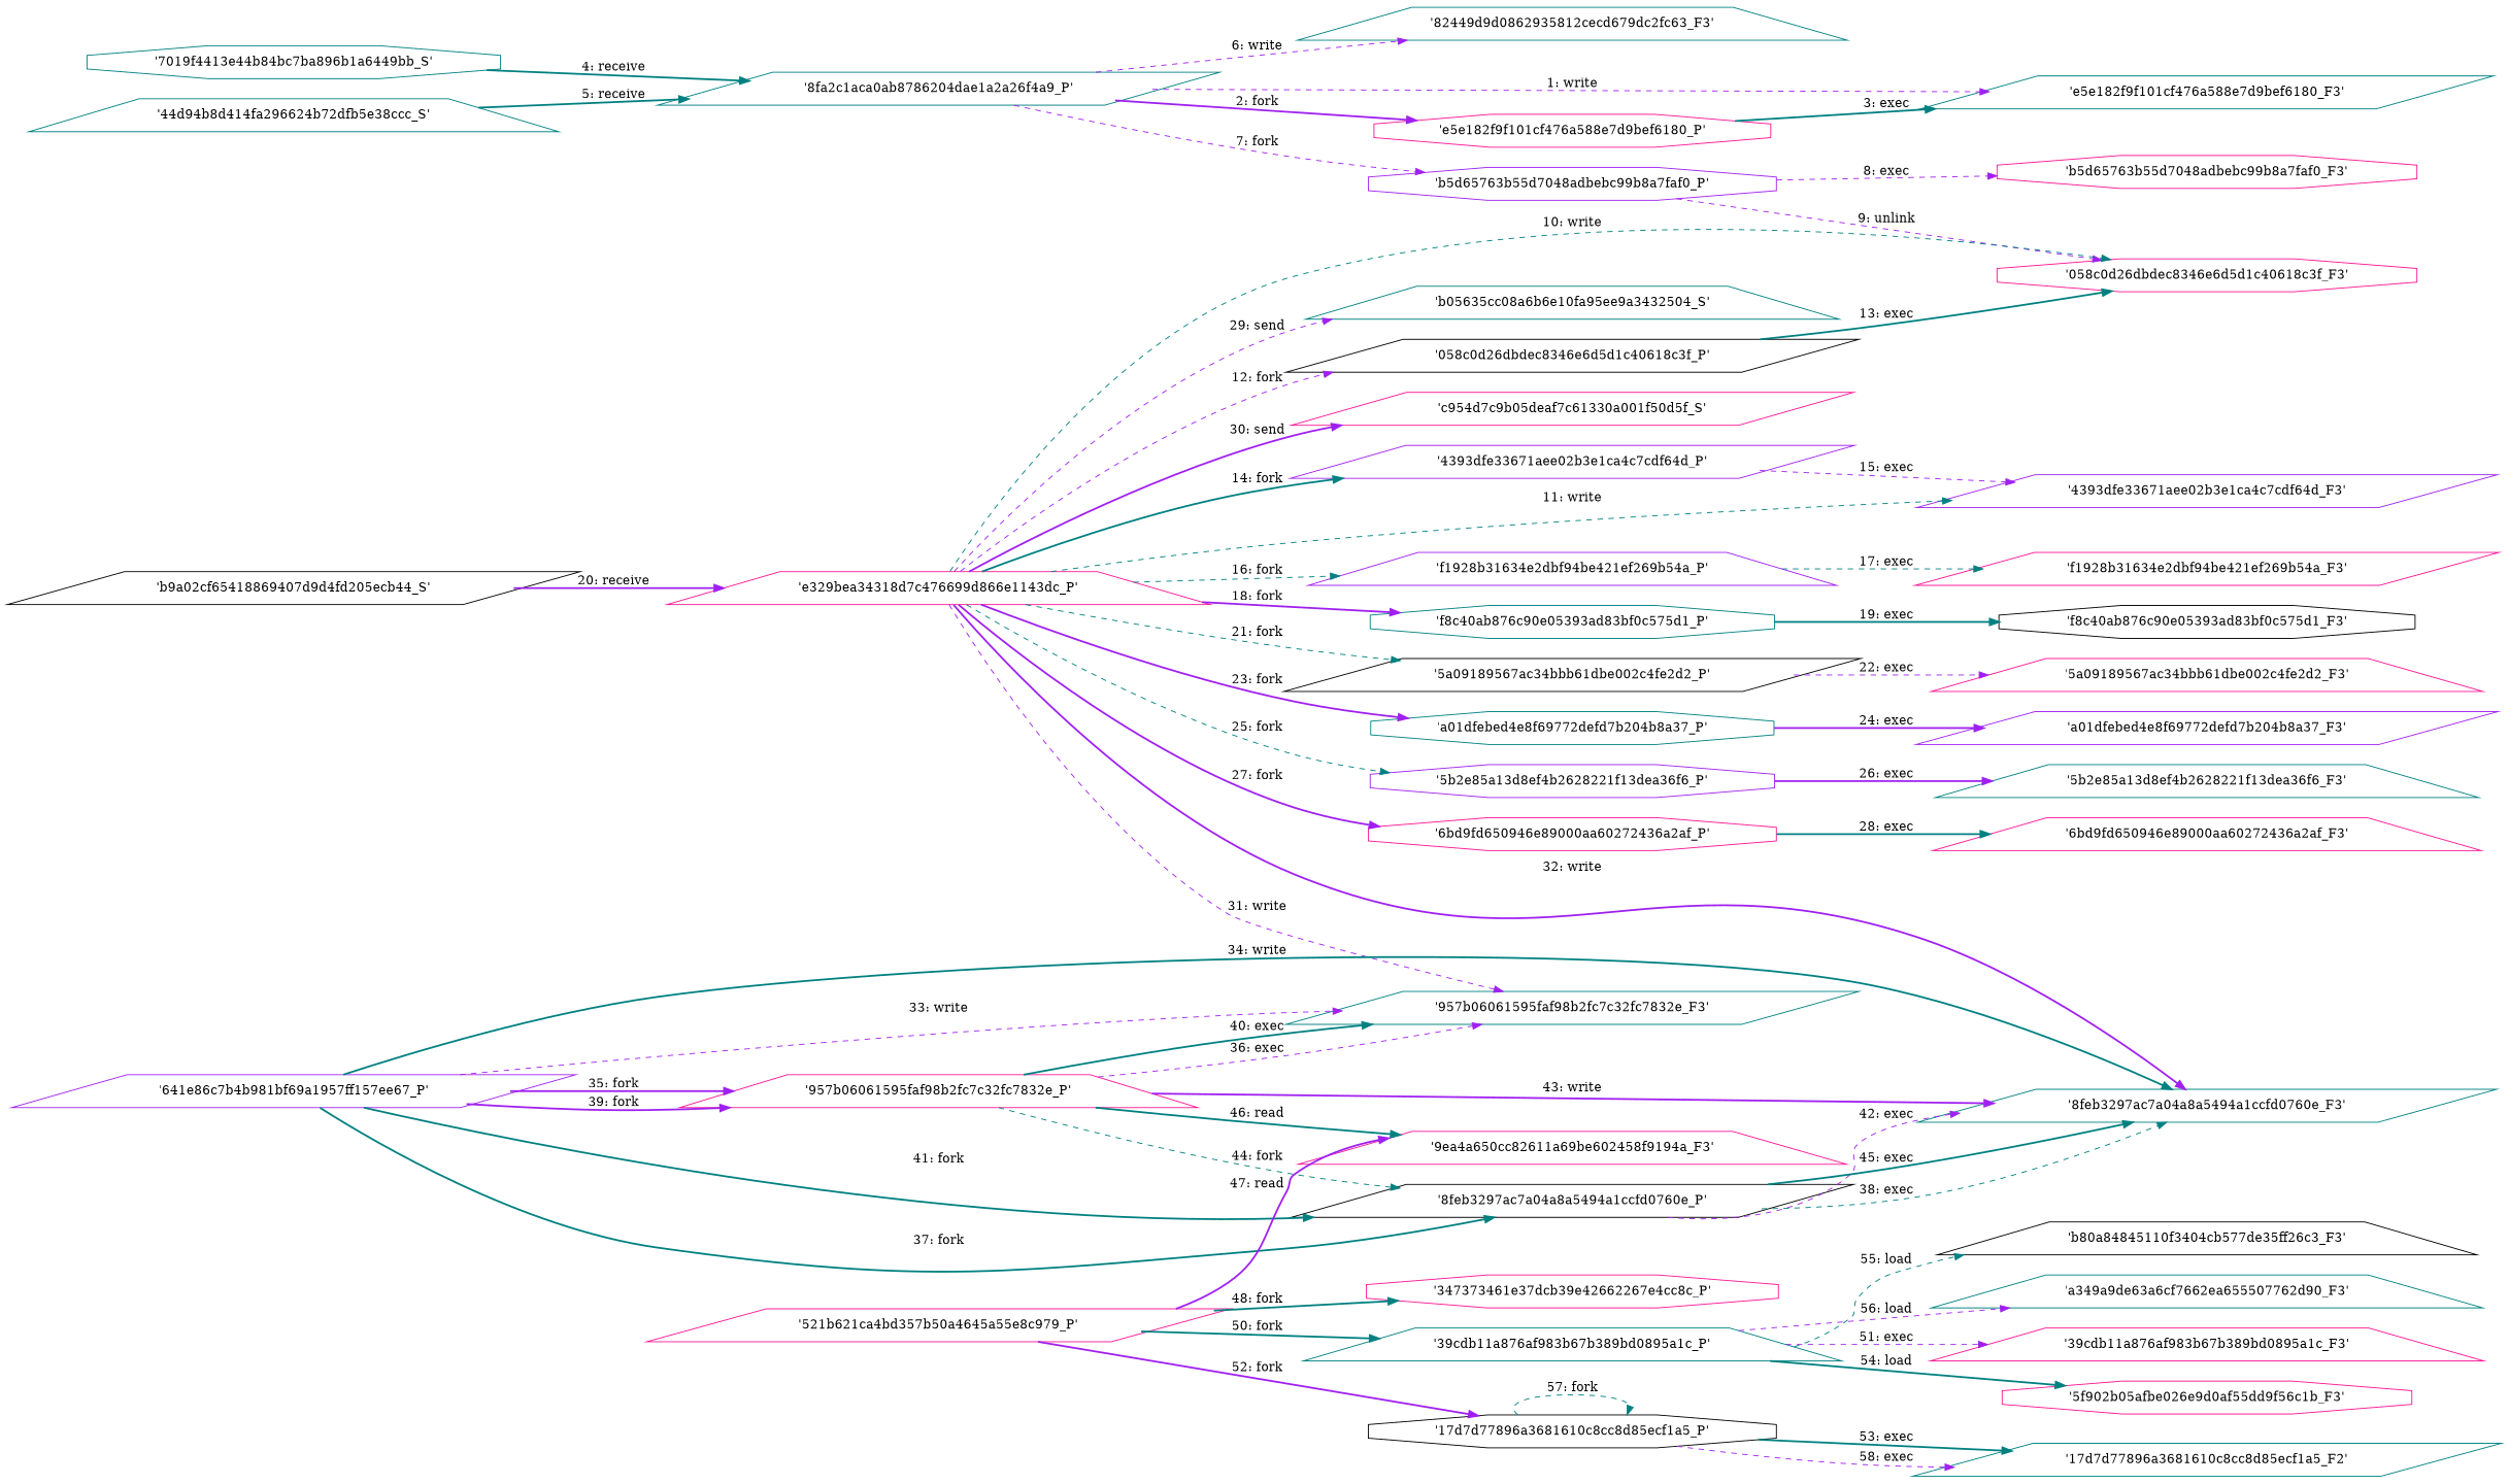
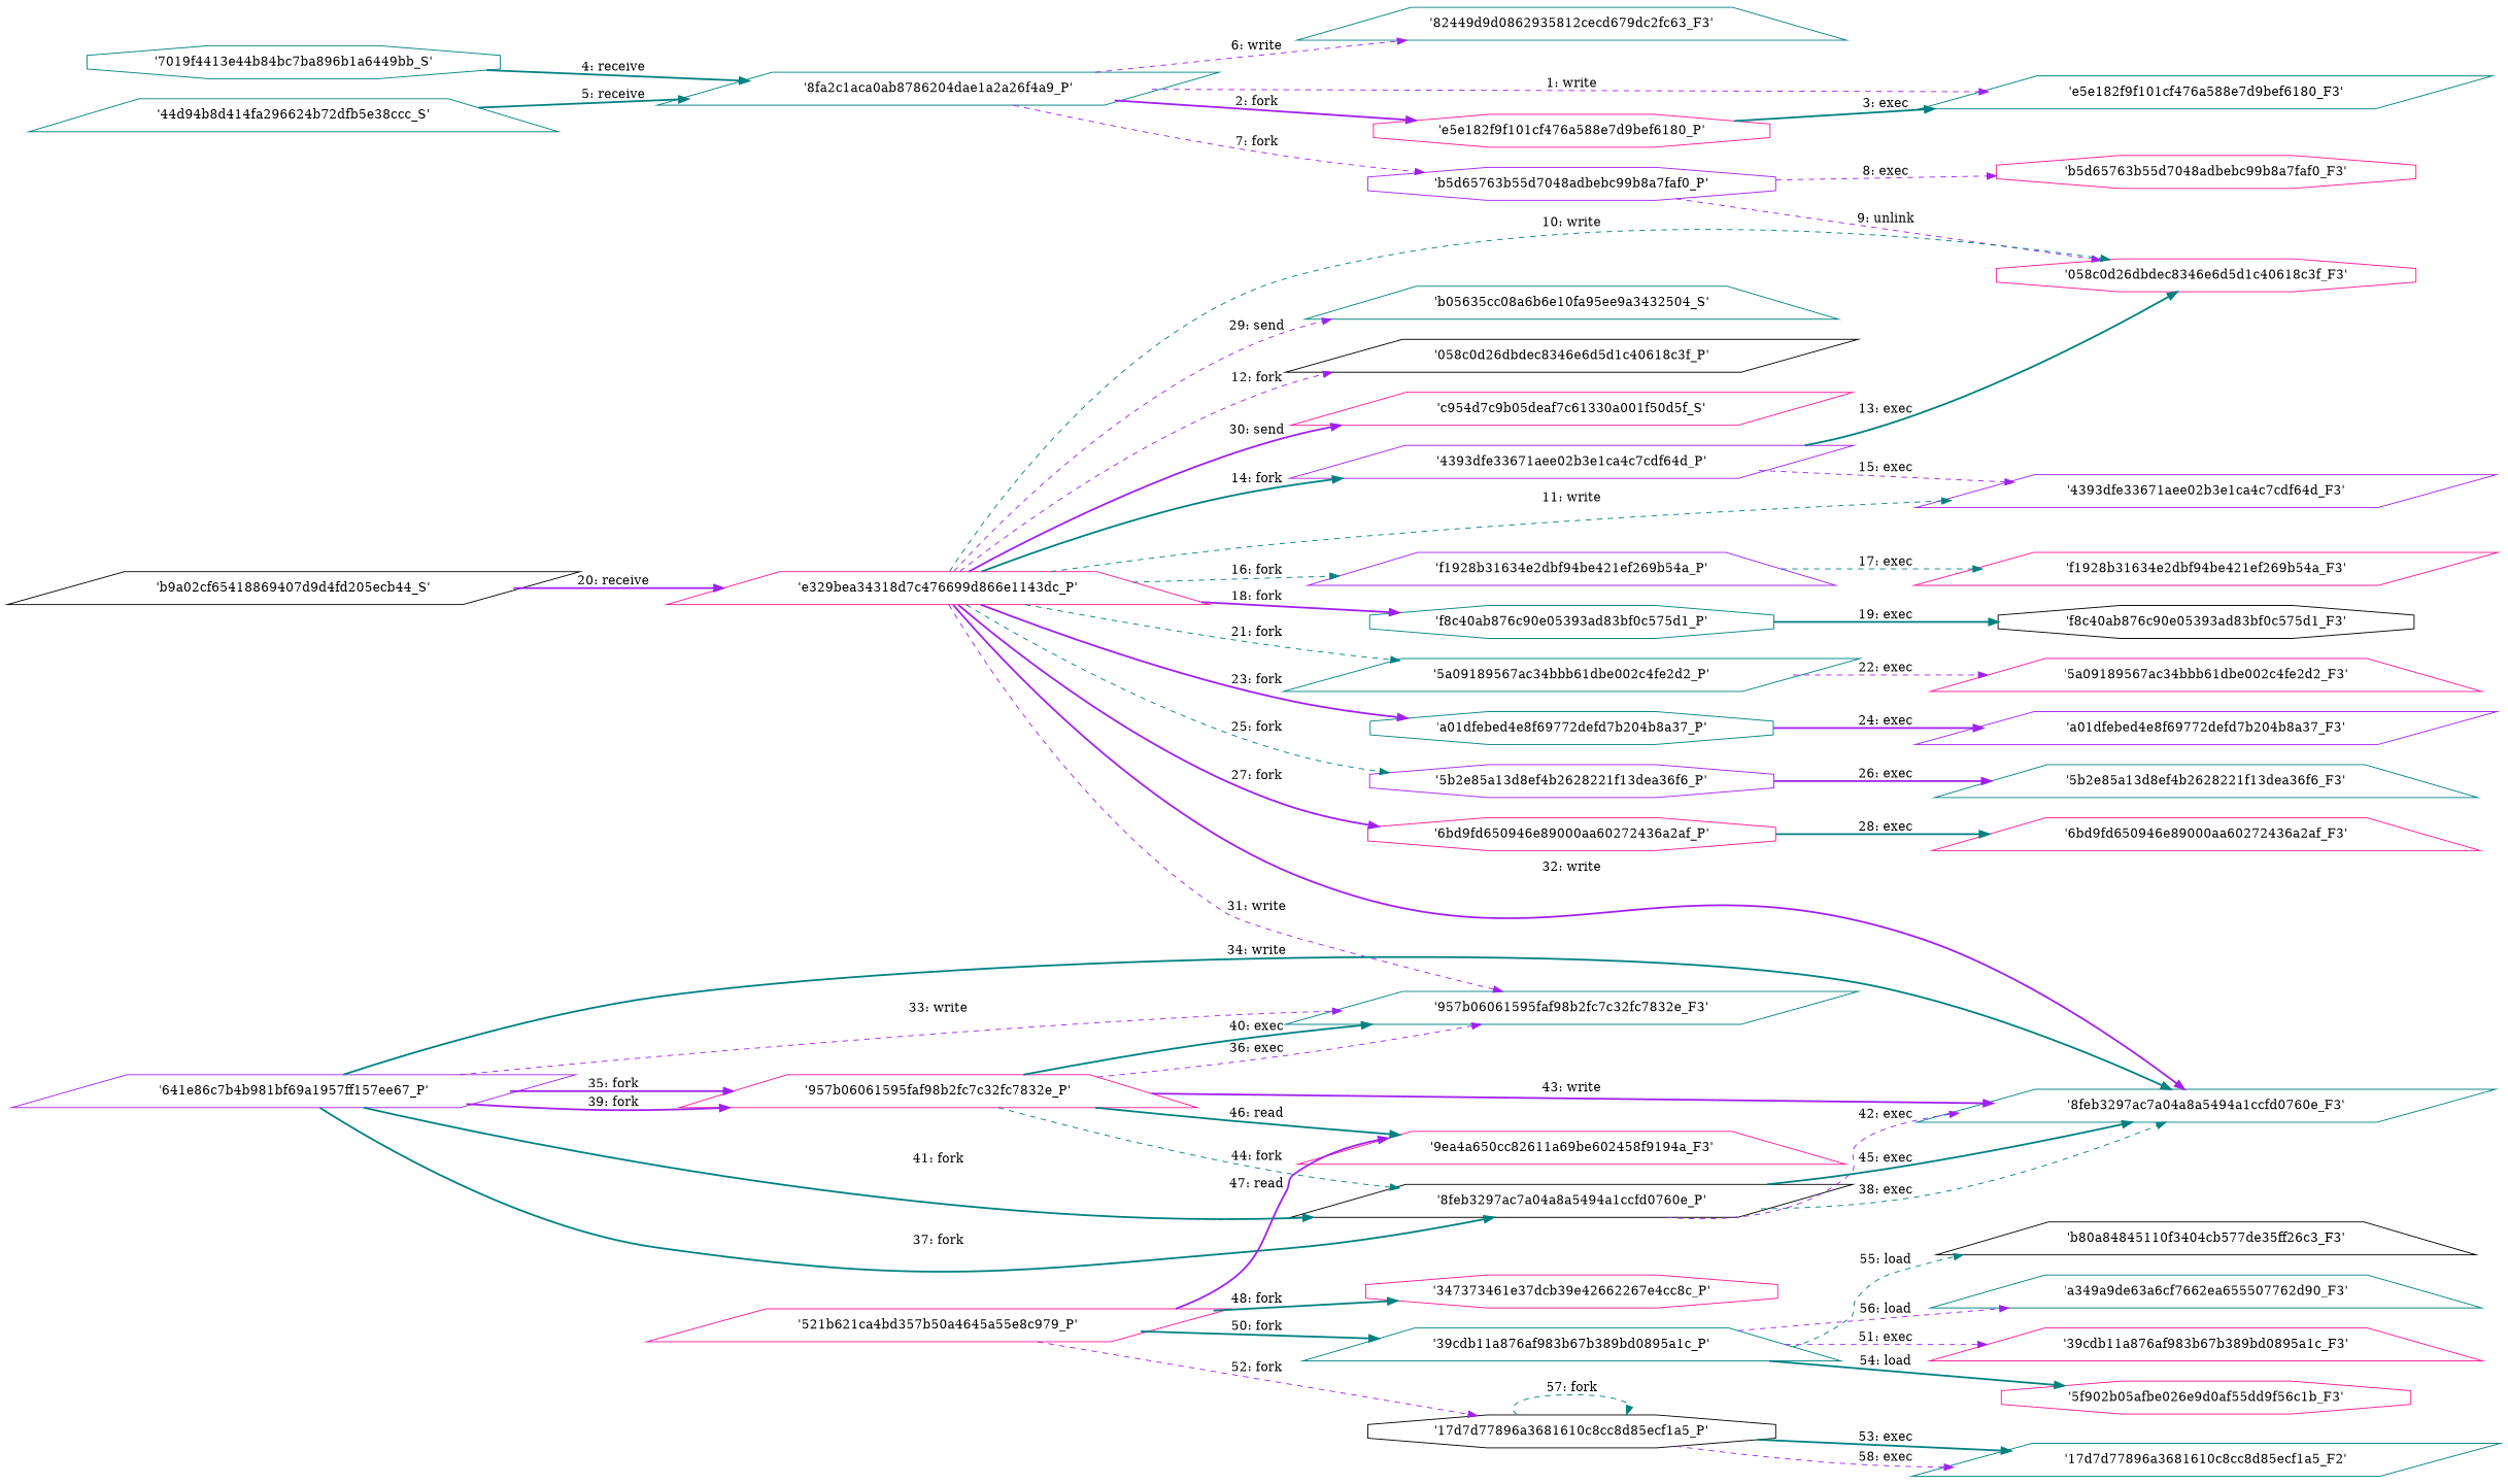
  digraph {
    engine=neato
    fixedsize=false
    fontsize=10
    nodesep=0.3
    rankdir=LR
    ranksep=0
    splines=true
    node [color=deeppink node_type=Process shape=parallelogram]
    edge [color=purple style=bold]
    "'e5e182f9f101cf476a588e7d9bef6180_F3'" [color=teal node_type=File]
    "'8fa2c1aca0ab8786204dae1a2a26f4a9_P'" [color=teal]
    "'e5e182f9f101cf476a588e7d9bef6180_P'" [shape=octagon]
    "'82449d9d0862935812cecd679dc2fc63_F3'" [color=teal node_type=file shape=trapezium]
    "'b5d65763b55d7048adbebc99b8a7faf0_P'" [color=purple shape=octagon]
    "'b5d65763b55d7048adbebc99b8a7faf0_F3'" [node_type=File shape=octagon]
    "'058c0d26dbdec8346e6d5d1c40618c3f_F3'" [node_type=File shape=octagon]
    "'7019f4413e44b84bc7ba896b1a6449bb_S'" [color=teal node_type=Socket shape=octagon]
    "'44d94b8d414fa296624b72dfb5e38ccc_S'" [color=teal node_type=Socket shape=trapezium]
    "'e329bea34318d7c476699d866e1143dc_P'" [shape=trapezium]
    "'4393dfe33671aee02b3e1ca4c7cdf64d_F3'" [color=purple node_type=File]
    "'058c0d26dbdec8346e6d5d1c40618c3f_P'" [color=black]
    "'4393dfe33671aee02b3e1ca4c7cdf64d_P'" [color=purple]
    "'f1928b31634e2dbf94be421ef269b54a_P'" [color=purple shape=trapezium]
    "'f8c40ab876c90e05393ad83bf0c575d1_P'" [color=teal shape=octagon]
-   "'5a09189567ac34bbb61dbe002c4fe2d2_P'" [color=black]
+   "'5a09189567ac34bbb61dbe002c4fe2d2_P'" [color=teal]
    "'a01dfebed4e8f69772defd7b204b8a37_P'" [color=teal shape=octagon]
    "'5b2e85a13d8ef4b2628221f13dea36f6_P'" [color=purple shape=octagon]
    "'6bd9fd650946e89000aa60272436a2af_P'" [shape=octagon]
    "'b05635cc08a6b6e10fa95ee9a3432504_S'" [color=teal node_type=Socket shape=trapezium]
    "'c954d7c9b05deaf7c61330a001f50d5f_S'" [node_type=Socket]
    "'957b06061595faf98b2fc7c32fc7832e_F3'" [color=teal node_type=File]
    "'8feb3297ac7a04a8a5494a1ccfd0760e_F3'" [color=teal node_type=File]
    "'f1928b31634e2dbf94be421ef269b54a_F3'" [node_type=File]
    "'f8c40ab876c90e05393ad83bf0c575d1_F3'" [color=black node_type=File shape=octagon]
    "'5a09189567ac34bbb61dbe002c4fe2d2_F3'" [node_type=File shape=trapezium]
    "'a01dfebed4e8f69772defd7b204b8a37_F3'" [color=purple node_type=File]
    "'5b2e85a13d8ef4b2628221f13dea36f6_F3'" [color=teal node_type=File shape=trapezium]
    "'6bd9fd650946e89000aa60272436a2af_F3'" [node_type=File shape=trapezium]
    "'b9a02cf65418869407d9d4fd205ecb44_S'" [color=black node_type=Socket]
    "'641e86c7b4b981bf69a1957ff157ee67_P'" [color=purple]
    "'957b06061595faf98b2fc7c32fc7832e_P'" [shape=trapezium]
    "'8feb3297ac7a04a8a5494a1ccfd0760e_P'" [color=black]
    n34 [label="'9ea4a650cc82611a69be602458f9194a_F3'" node_type=file shape=trapezium]
    "'521b621ca4bd357b50a4645a55e8c979_P'"
    "'347373461e37dcb39e42662267e4cc8c_P'" [shape=octagon]
    "'39cdb11a876af983b67b389bd0895a1c_P'" [color=teal shape=trapezium]
    "'17d7d77896a3681610c8cc8d85ecf1a5_P'" [color=black shape=octagon]
    "'39cdb11a876af983b67b389bd0895a1c_F3'" [node_type=File shape=trapezium]
    "'5f902b05afbe026e9d0af55dd9f56c1b_F3'" [node_type=file shape=octagon]
    "'b80a84845110f3404cb577de35ff26c3_F3'" [color=black node_type=file shape=trapezium]
    "'a349a9de63a6cf7662ea655507762d90_F3'" [color=teal node_type=file shape=trapezium]
    "'17d7d77896a3681610c8cc8d85ecf1a5_F2'" [color=teal node_type=File]
    "'8fa2c1aca0ab8786204dae1a2a26f4a9_P'" -> "'e5e182f9f101cf476a588e7d9bef6180_F3'" [label="1: write" style=dashed]
    "'8fa2c1aca0ab8786204dae1a2a26f4a9_P'" -> "'e5e182f9f101cf476a588e7d9bef6180_P'" [label="2: fork"]
    "'8fa2c1aca0ab8786204dae1a2a26f4a9_P'" -> "'82449d9d0862935812cecd679dc2fc63_F3'" [label="6: write" style=dashed]
    "'8fa2c1aca0ab8786204dae1a2a26f4a9_P'" -> "'b5d65763b55d7048adbebc99b8a7faf0_P'" [label="7: fork" style=dashed]
    "'e5e182f9f101cf476a588e7d9bef6180_P'" -> "'e5e182f9f101cf476a588e7d9bef6180_F3'" [color=teal label="3: exec"]
    "'b5d65763b55d7048adbebc99b8a7faf0_P'" -> "'b5d65763b55d7048adbebc99b8a7faf0_F3'" [label="8: exec" style=dashed]
    "'b5d65763b55d7048adbebc99b8a7faf0_P'" -> "'058c0d26dbdec8346e6d5d1c40618c3f_F3'" [label="9: unlink" style=dashed]
    "'7019f4413e44b84bc7ba896b1a6449bb_S'" -> "'8fa2c1aca0ab8786204dae1a2a26f4a9_P'" [color=teal label="4: receive"]
    "'44d94b8d414fa296624b72dfb5e38ccc_S'" -> "'8fa2c1aca0ab8786204dae1a2a26f4a9_P'" [color=teal label="5: receive"]
    "'e329bea34318d7c476699d866e1143dc_P'" -> "'058c0d26dbdec8346e6d5d1c40618c3f_F3'" [color=teal label="10: write" style=dashed]
    "'e329bea34318d7c476699d866e1143dc_P'" -> "'4393dfe33671aee02b3e1ca4c7cdf64d_F3'" [color=teal label="11: write" style=dashed]
    "'e329bea34318d7c476699d866e1143dc_P'" -> "'058c0d26dbdec8346e6d5d1c40618c3f_P'" [label="12: fork" style=dashed]
    "'e329bea34318d7c476699d866e1143dc_P'" -> "'4393dfe33671aee02b3e1ca4c7cdf64d_P'" [color=teal label="14: fork"]
    "'e329bea34318d7c476699d866e1143dc_P'" -> "'f1928b31634e2dbf94be421ef269b54a_P'" [color=teal label="16: fork" style=dashed]
    "'e329bea34318d7c476699d866e1143dc_P'" -> "'f8c40ab876c90e05393ad83bf0c575d1_P'" [label="18: fork"]
    "'e329bea34318d7c476699d866e1143dc_P'" -> "'5a09189567ac34bbb61dbe002c4fe2d2_P'" [color=teal label="21: fork" style=dashed]
    "'e329bea34318d7c476699d866e1143dc_P'" -> "'a01dfebed4e8f69772defd7b204b8a37_P'" [label="23: fork"]
    "'e329bea34318d7c476699d866e1143dc_P'" -> "'5b2e85a13d8ef4b2628221f13dea36f6_P'" [color=teal label="25: fork" style=dashed]
    "'e329bea34318d7c476699d866e1143dc_P'" -> "'6bd9fd650946e89000aa60272436a2af_P'" [label="27: fork"]
    "'e329bea34318d7c476699d866e1143dc_P'" -> "'b05635cc08a6b6e10fa95ee9a3432504_S'" [label="29: send" style=dashed]
    "'e329bea34318d7c476699d866e1143dc_P'" -> "'c954d7c9b05deaf7c61330a001f50d5f_S'" [label="30: send"]
    "'e329bea34318d7c476699d866e1143dc_P'" -> "'957b06061595faf98b2fc7c32fc7832e_F3'" [label="31: write" style=dashed]
    "'e329bea34318d7c476699d866e1143dc_P'" -> "'8feb3297ac7a04a8a5494a1ccfd0760e_F3'" [label="32: write"]
-   "'058c0d26dbdec8346e6d5d1c40618c3f_P'" -> "'058c0d26dbdec8346e6d5d1c40618c3f_F3'" [color=teal label="13: exec"]
+   "'4393dfe33671aee02b3e1ca4c7cdf64d_P'" -> "'058c0d26dbdec8346e6d5d1c40618c3f_F3'" [color=teal label="13: exec"]
    "'4393dfe33671aee02b3e1ca4c7cdf64d_P'" -> "'4393dfe33671aee02b3e1ca4c7cdf64d_F3'" [label="15: exec" style=dashed]
    "'f1928b31634e2dbf94be421ef269b54a_P'" -> "'f1928b31634e2dbf94be421ef269b54a_F3'" [color=teal label="17: exec" style=dashed]
    "'f8c40ab876c90e05393ad83bf0c575d1_P'" -> "'f8c40ab876c90e05393ad83bf0c575d1_F3'" [color=teal label="19: exec"]
    "'5a09189567ac34bbb61dbe002c4fe2d2_P'" -> "'5a09189567ac34bbb61dbe002c4fe2d2_F3'" [label="22: exec" style=dashed]
    "'a01dfebed4e8f69772defd7b204b8a37_P'" -> "'a01dfebed4e8f69772defd7b204b8a37_F3'" [label="24: exec"]
    "'5b2e85a13d8ef4b2628221f13dea36f6_P'" -> "'5b2e85a13d8ef4b2628221f13dea36f6_F3'" [label="26: exec"]
    "'6bd9fd650946e89000aa60272436a2af_P'" -> "'6bd9fd650946e89000aa60272436a2af_F3'" [color=teal label="28: exec"]
    "'b9a02cf65418869407d9d4fd205ecb44_S'" -> "'e329bea34318d7c476699d866e1143dc_P'" [label="20: receive"]
    "'641e86c7b4b981bf69a1957ff157ee67_P'" -> "'957b06061595faf98b2fc7c32fc7832e_F3'" [label="33: write" style=dashed]
    "'641e86c7b4b981bf69a1957ff157ee67_P'" -> "'8feb3297ac7a04a8a5494a1ccfd0760e_F3'" [color=teal label="34: write"]
    "'641e86c7b4b981bf69a1957ff157ee67_P'" -> "'957b06061595faf98b2fc7c32fc7832e_P'" [label="35: fork"]
    "'641e86c7b4b981bf69a1957ff157ee67_P'" -> "'957b06061595faf98b2fc7c32fc7832e_P'" [label="39: fork"]
    "'641e86c7b4b981bf69a1957ff157ee67_P'" -> "'8feb3297ac7a04a8a5494a1ccfd0760e_P'" [color=teal label="37: fork"]
    "'641e86c7b4b981bf69a1957ff157ee67_P'" -> "'8feb3297ac7a04a8a5494a1ccfd0760e_P'" [color=teal label="41: fork"]
    "'957b06061595faf98b2fc7c32fc7832e_P'" -> "'957b06061595faf98b2fc7c32fc7832e_F3'" [label="36: exec" style=dashed]
    "'957b06061595faf98b2fc7c32fc7832e_P'" -> "'957b06061595faf98b2fc7c32fc7832e_F3'" [color=teal label="40: exec"]
    "'957b06061595faf98b2fc7c32fc7832e_P'" -> "'8feb3297ac7a04a8a5494a1ccfd0760e_F3'" [label="43: write"]
    "'957b06061595faf98b2fc7c32fc7832e_P'" -> "'8feb3297ac7a04a8a5494a1ccfd0760e_P'" [color=teal label="44: fork" style=dashed]
    "'957b06061595faf98b2fc7c32fc7832e_P'" -> n34 [color=teal label="46: read"]
    "'8feb3297ac7a04a8a5494a1ccfd0760e_P'" -> "'8feb3297ac7a04a8a5494a1ccfd0760e_F3'" [color=teal label="38: exec" style=dashed]
    "'8feb3297ac7a04a8a5494a1ccfd0760e_P'" -> "'8feb3297ac7a04a8a5494a1ccfd0760e_F3'" [label="42: exec" style=dashed]
    "'8feb3297ac7a04a8a5494a1ccfd0760e_P'" -> "'8feb3297ac7a04a8a5494a1ccfd0760e_F3'" [color=teal label="45: exec"]
    "'521b621ca4bd357b50a4645a55e8c979_P'" -> n34 [label="47: read"]
    "'521b621ca4bd357b50a4645a55e8c979_P'" -> "'347373461e37dcb39e42662267e4cc8c_P'" [color=teal label="48: fork"]
    "'521b621ca4bd357b50a4645a55e8c979_P'" -> "'39cdb11a876af983b67b389bd0895a1c_P'" [color=teal label="50: fork"]
-   "'521b621ca4bd357b50a4645a55e8c979_P'" -> "'17d7d77896a3681610c8cc8d85ecf1a5_P'" [label="52: fork"]
+   "'521b621ca4bd357b50a4645a55e8c979_P'" -> "'17d7d77896a3681610c8cc8d85ecf1a5_P'" [label="52: fork" style=dashed]
    "'39cdb11a876af983b67b389bd0895a1c_P'" -> "'39cdb11a876af983b67b389bd0895a1c_F3'" [label="51: exec" style=dashed]
    "'39cdb11a876af983b67b389bd0895a1c_P'" -> "'5f902b05afbe026e9d0af55dd9f56c1b_F3'" [color=teal label="54: load"]
    "'39cdb11a876af983b67b389bd0895a1c_P'" -> "'b80a84845110f3404cb577de35ff26c3_F3'" [color=teal label="55: load" style=dashed]
    "'39cdb11a876af983b67b389bd0895a1c_P'" -> "'a349a9de63a6cf7662ea655507762d90_F3'" [label="56: load" style=dashed]
    "'17d7d77896a3681610c8cc8d85ecf1a5_P'" -> "'17d7d77896a3681610c8cc8d85ecf1a5_P'" [color=teal label="57: fork" style=dashed]
    "'17d7d77896a3681610c8cc8d85ecf1a5_P'" -> "'17d7d77896a3681610c8cc8d85ecf1a5_F2'" [color=teal label="53: exec"]
    "'17d7d77896a3681610c8cc8d85ecf1a5_P'" -> "'17d7d77896a3681610c8cc8d85ecf1a5_F2'" [label="58: exec" style=dashed]
  }
